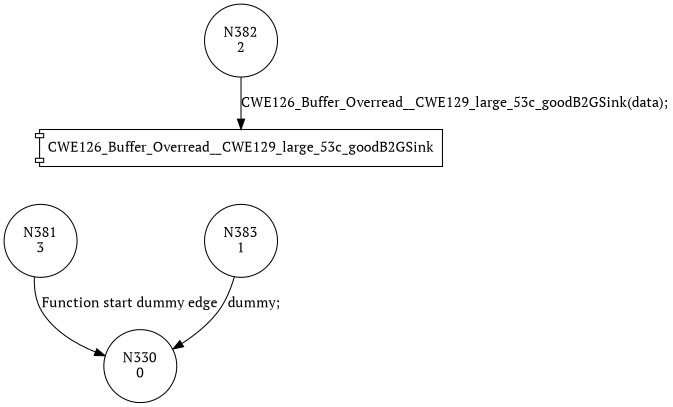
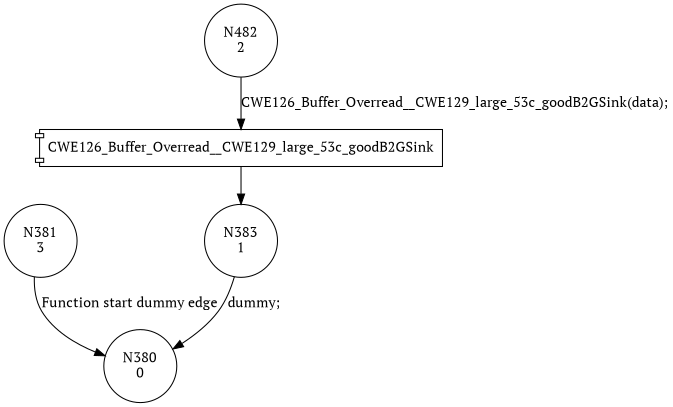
  digraph {
    fontname="PT Serif"
    node [fontname="PT Serif" shape=circle]
    edge [fontname="PT Serif"]
    n1 [label="N381\n3"]
-   n2 [label="N330\n0"]
-   n3 [label="N382\n2"]
+   n2 [label="N380\n0"]
+   n3 [label="N482\n2"]
    n4 [label=CWE126_Buffer_Overread__CWE129_large_53c_goodB2GSink shape=component]
    n5 [label="N383\n1"]
    n1 -> n2 [label="Function start dummy edge"]
    n3 -> n4 [label="CWE126_Buffer_Overread__CWE129_large_53c_goodB2GSink(data);"]
+   n4 -> n5
    n5 -> n2 [label="dummy;"]
  }
